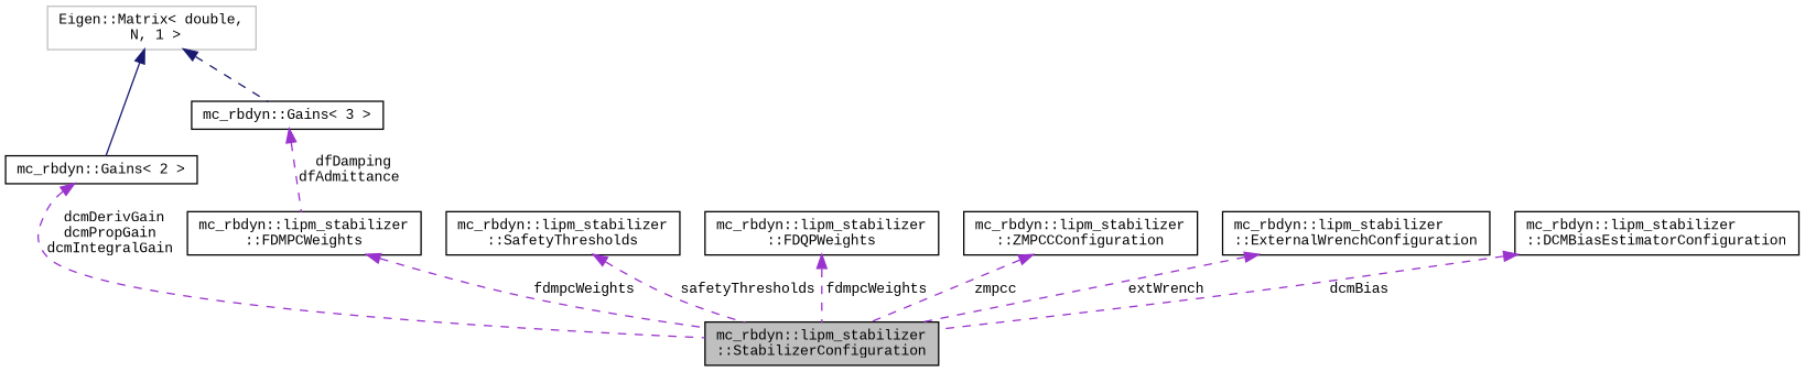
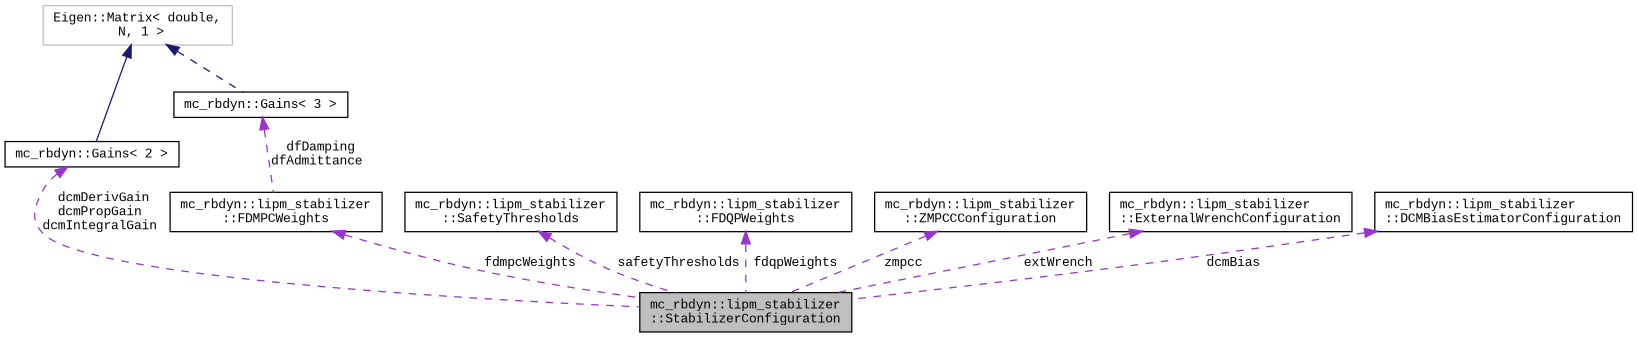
  digraph {
    fontname="Liberation Mono"
    rankdir=TB
    node [color=black fillcolor=white fontname="Liberation Mono" fontsize=10 shape=record style=filled]
    edge [color=darkorchid3 dir=back fontname="Liberation Mono" fontsize=10 labelfontname=Helvetica labelfontsize=10 style=dashed]
    n1 [fillcolor=grey75 fontcolor=black height=0.2 label="mc_rbdyn::lipm_stabilizer\l::StabilizerConfiguration" width=0.4]
    n2 [height=0.2 label="mc_rbdyn::Gains\< 2 \>" width=0.4]
    n3 [color=grey75 height=0.2 label="Eigen::Matrix\< double,\l N, 1 \>" width=0.4]
    n4 [height=0.2 label="mc_rbdyn::Gains\< 3 \>" width=0.4]
    n5 [height=0.2 label="mc_rbdyn::lipm_stabilizer\l::FDMPCWeights" width=0.4]
    n6 [height=0.2 label="mc_rbdyn::lipm_stabilizer\l::SafetyThresholds" width=0.4]
    n7 [height=0.2 label="mc_rbdyn::lipm_stabilizer\l::FDQPWeights" width=0.4]
    n8 [height=0.2 label="mc_rbdyn::lipm_stabilizer\l::ZMPCCConfiguration" width=0.4]
    n9 [height=0.2 label="mc_rbdyn::lipm_stabilizer\l::ExternalWrenchConfiguration" width=0.4]
    n10 [height=0.2 label="mc_rbdyn::lipm_stabilizer\l::DCMBiasEstimatorConfiguration" width=0.4]
    n2 -> n1 [label=" dcmDerivGain\ndcmPropGain\ndcmIntegralGain"]
    n3 -> n2 [color=midnightblue style=solid]
    n3 -> n4 [color=midnightblue]
    n4 -> n5 [label=" dfDamping\ndfAdmittance"]
    n5 -> n1 [label=" fdmpcWeights"]
    n6 -> n1 [label=" safetyThresholds"]
-   n7 -> n1 [label=" fdmpcWeights"]
+   n7 -> n1 [label=" fdqpWeights"]
    n8 -> n1 [label=" zmpcc"]
    n9 -> n1 [label=" extWrench"]
    n10 -> n1 [label=" dcmBias"]
  }
